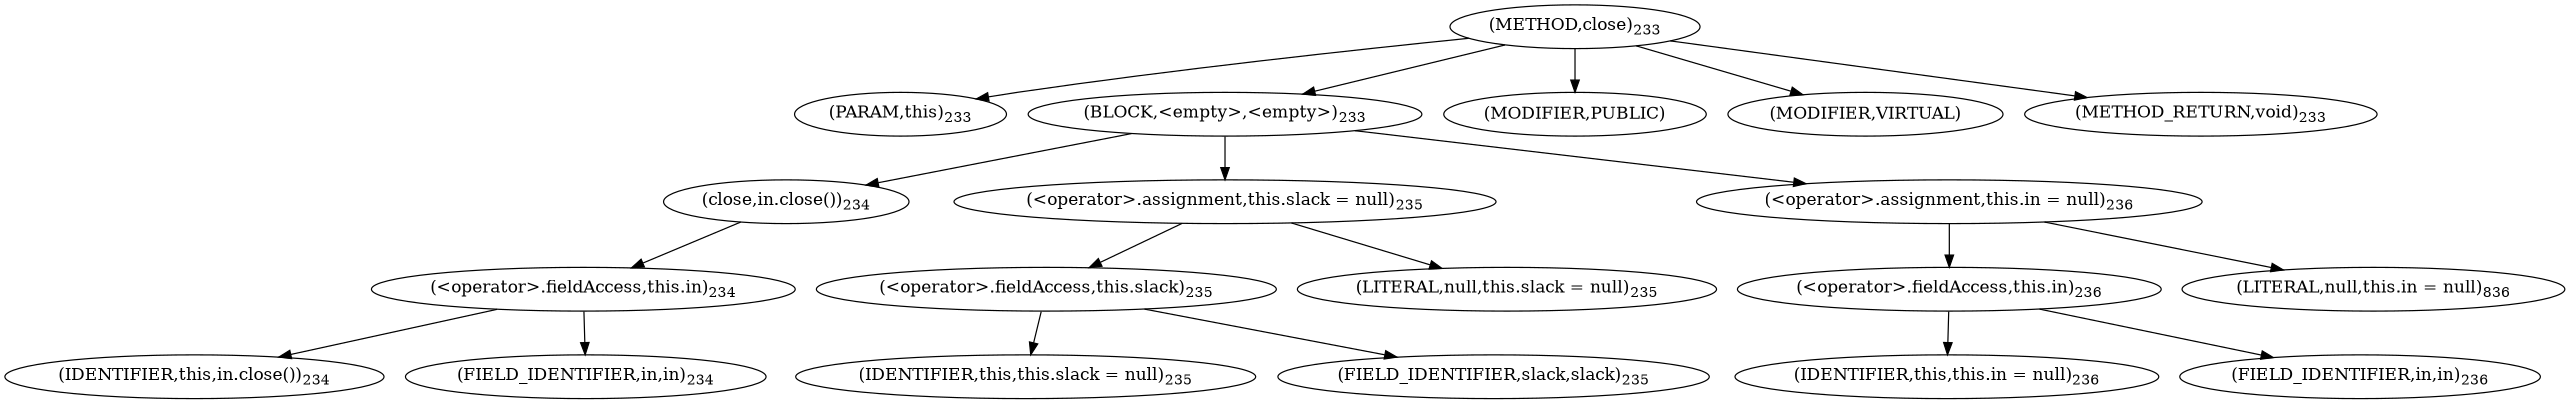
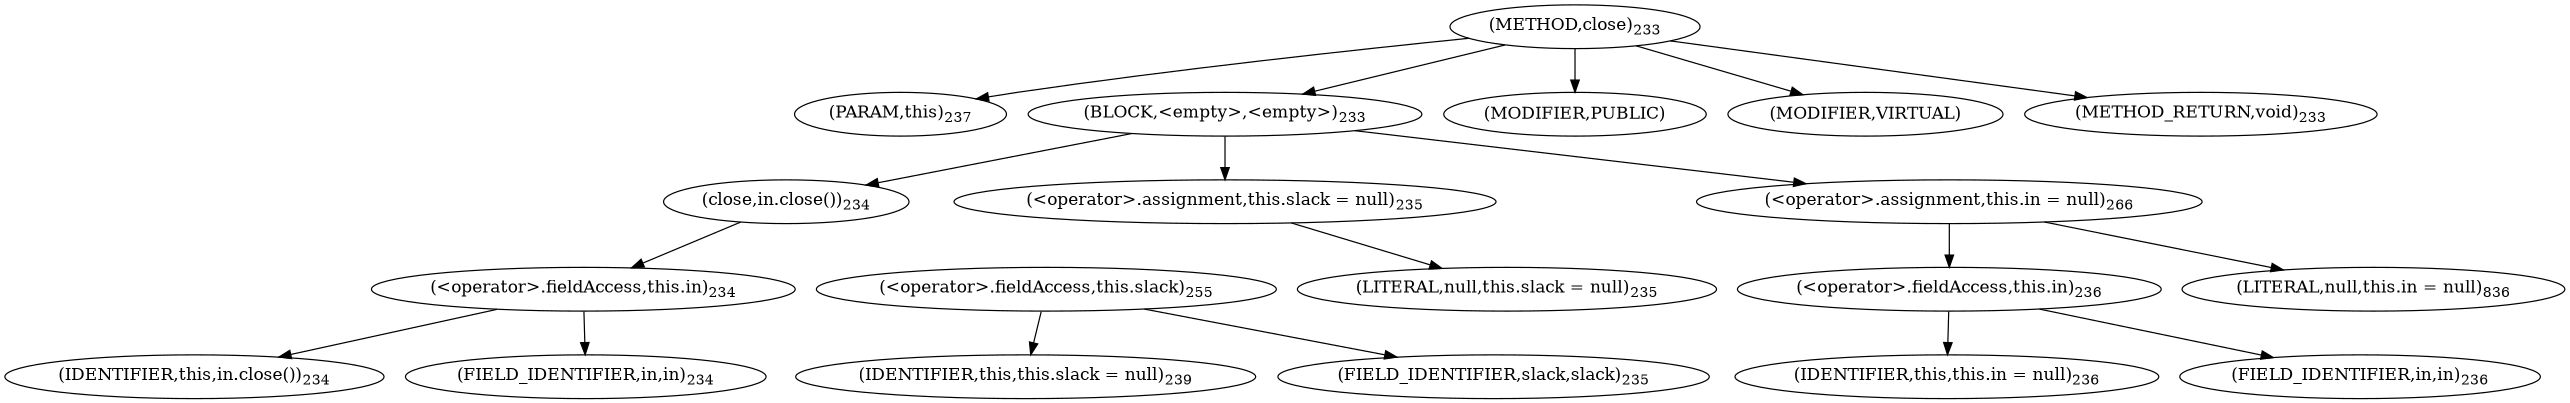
  digraph {
    n1 [label=<(METHOD,close)<SUB>233</SUB>>]
-   n2 [label=<(PARAM,this)<SUB>233</SUB>>]
+   n2 [label=<(PARAM,this)<SUB>237</SUB>>]
    n3 [label=<(BLOCK,&lt;empty&gt;,&lt;empty&gt;)<SUB>233</SUB>>]
    n4 [label=<(MODIFIER,PUBLIC)>]
    n5 [label=<(MODIFIER,VIRTUAL)>]
    n6 [label=<(METHOD_RETURN,void)<SUB>233</SUB>>]
    n7 [label=<(close,in.close())<SUB>234</SUB>>]
    n8 [label=<(&lt;operator&gt;.assignment,this.slack = null)<SUB>235</SUB>>]
-   n9 [label=<(&lt;operator&gt;.assignment,this.in = null)<SUB>236</SUB>>]
+   n9 [label=<(&lt;operator&gt;.assignment,this.in = null)<SUB>266</SUB>>]
    n10 [label=<(&lt;operator&gt;.fieldAccess,this.in)<SUB>234</SUB>>]
-   n11 [label=<(&lt;operator&gt;.fieldAccess,this.slack)<SUB>235</SUB>>]
+   n11 [label=<(&lt;operator&gt;.fieldAccess,this.slack)<SUB>255</SUB>>]
    n12 [label=<(LITERAL,null,this.slack = null)<SUB>235</SUB>>]
    n13 [label=<(&lt;operator&gt;.fieldAccess,this.in)<SUB>236</SUB>>]
    n14 [label=<(LITERAL,null,this.in = null)<SUB>836</SUB>>]
    n15 [label=<(IDENTIFIER,this,in.close())<SUB>234</SUB>>]
    n16 [label=<(FIELD_IDENTIFIER,in,in)<SUB>234</SUB>>]
-   n17 [label=<(IDENTIFIER,this,this.slack = null)<SUB>235</SUB>>]
+   n17 [label=<(IDENTIFIER,this,this.slack = null)<SUB>239</SUB>>]
    n18 [label=<(FIELD_IDENTIFIER,slack,slack)<SUB>235</SUB>>]
    n19 [label=<(IDENTIFIER,this,this.in = null)<SUB>236</SUB>>]
    n20 [label=<(FIELD_IDENTIFIER,in,in)<SUB>236</SUB>>]
    n1 -> n2
    n1 -> n3
    n1 -> n4
    n1 -> n5
    n1 -> n6
    n3 -> n7
    n3 -> n8
    n3 -> n9
    n7 -> n10
-   n8 -> n11
    n8 -> n12
    n9 -> n13
    n9 -> n14
    n10 -> n15
    n10 -> n16
    n11 -> n17
    n11 -> n18
    n13 -> n19
    n13 -> n20
  }
